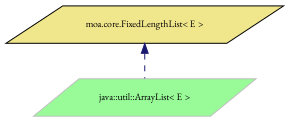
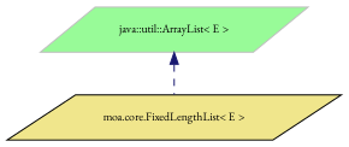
  digraph {
    fontname="EB Garamond"
    node [fontname="EB Garamond" fontsize=10 shape=parallelogram style=filled]
    n1 [color=black fillcolor=khaki fontcolor=black height=0.2 label="moa.core.FixedLengthList\< E \>" width=0.4]
    n2 [color=grey75 fillcolor=palegreen height=0.2 label="java::util::ArrayList\< E \>" width=0.4]
-   n1 -> n2 [color=midnightblue dir=back fontname="EB Garamond" fontsize=10 labelfontname=Helvetica labelfontsize=10 style=dashed]
+   n2 -> n1 [color=midnightblue dir=back fontname="EB Garamond" fontsize=10 labelfontname=Helvetica labelfontsize=10 style=dashed]
  }
